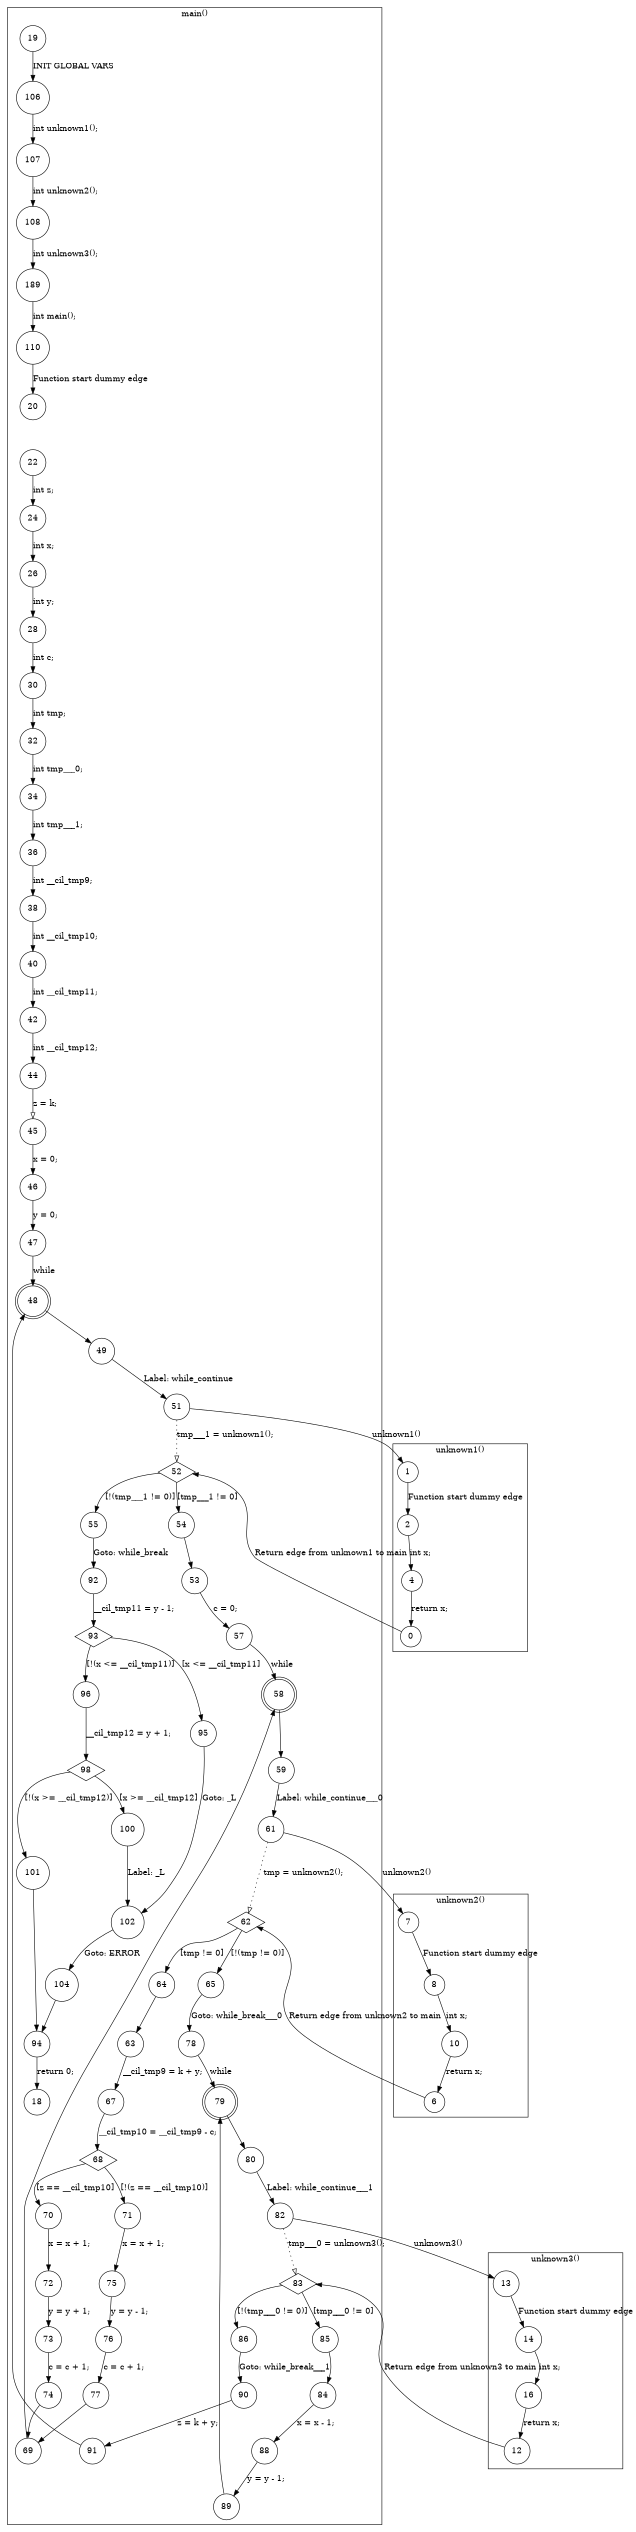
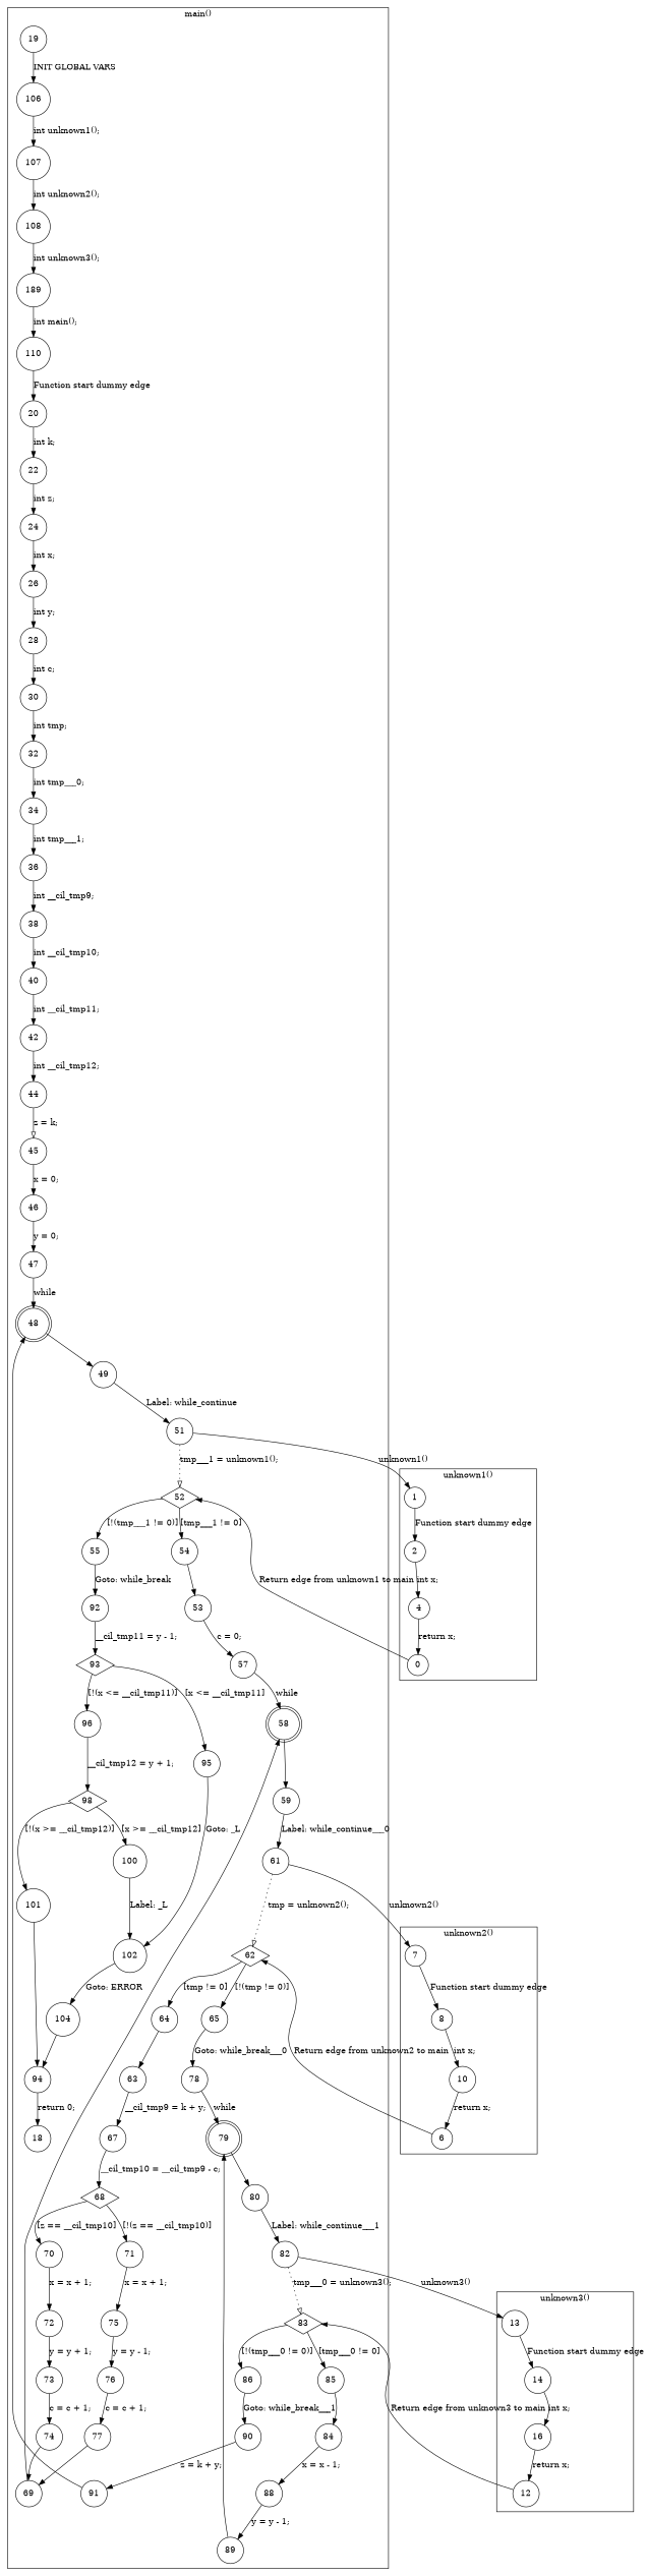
  digraph {
    node [shape=circle]
    7
    8
    10
    6
    13
    14
    16
    12
    1
    2
    4
    0
    48 [shape=doublecircle]
    49
    52 [shape=diamond]
    55
    54
    58 [shape=doublecircle]
    59
    62 [shape=diamond]
    65
    64
    68 [shape=diamond]
    71
    70
    79 [shape=doublecircle]
    80
    83 [shape=diamond]
    86
    85
    93 [shape=diamond]
    96
    95
    98 [shape=diamond]
    101
    100
    19
    106
    107
    108
    n41 [label=189]
    110
    20
    22
    24
    26
    28
    30
    32
    34
    36
    38
    40
    42
    44
    45
    46
    47
    51
    92
    53
    57
    61
    78
    63
    67
    75
    72
    73
    74
    69
    76
    77
    82
    90
    84
    88
    89
    91
    102
    104
    94
    18
    subgraph cluster_1 {
      label="unknown2()"
      7
      8
      10
      6
    }
    subgraph cluster_2 {
      label="unknown3()"
      13
      14
      16
      12
    }
    subgraph cluster_3 {
      label="unknown1()"
      1
      2
      4
      0
    }
    subgraph cluster_4 {
      label="main()"
      48
      49
      52
      55
      54
      58
      59
      62
      65
      64
      68
      71
      70
      79
      80
      83
      86
      85
      93
      96
      95
      98
      101
      100
      19
      106
      107
      108
      n41
      110
      20
      22
      24
      26
      28
      30
      32
      34
      36
      38
      40
      42
      44
      45
      46
      47
      51
      92
      53
      57
      61
      78
      63
      67
      75
      72
      73
      74
      69
      76
      77
      82
      90
      84
      88
      89
      91
      102
      104
      94
      18
    }
    7 -> 8 [label="Function start dummy edge"]
    8 -> 10 [label="int x;"]
    10 -> 6 [label="return x;"]
    6 -> 62 [label="Return edge from unknown2 to main"]
    13 -> 14 [label="Function start dummy edge"]
    14 -> 16 [label="int x;"]
    16 -> 12 [label="return x;"]
    12 -> 83 [label="Return edge from unknown3 to main"]
    1 -> 2 [label="Function start dummy edge"]
    2 -> 4 [label="int x;"]
    4 -> 0 [label="return x;"]
    0 -> 52 [label="Return edge from unknown1 to main"]
    48 -> 49
    49 -> 51 [label="Label: while_continue"]
    52 -> 55 [label="[!(tmp___1 != 0)]"]
    52 -> 54 [label="[tmp___1 != 0]"]
    55 -> 92 [label="Goto: while_break"]
    54 -> 53
    58 -> 59
    59 -> 61 [label="Label: while_continue___0"]
    62 -> 65 [label="[!(tmp != 0)]"]
    62 -> 64 [label="[tmp != 0]"]
    65 -> 78 [label="Goto: while_break___0"]
    64 -> 63
    68 -> 71 [label="[!(z == __cil_tmp10)]"]
    68 -> 70 [label="[z == __cil_tmp10]"]
    71 -> 75 [label="x = x + 1;"]
    70 -> 72 [label="x = x + 1;"]
    79 -> 80
    80 -> 82 [label="Label: while_continue___1"]
    83 -> 86 [label="[!(tmp___0 != 0)]"]
    83 -> 85 [label="[tmp___0 != 0]"]
    86 -> 90 [label="Goto: while_break___1"]
    85 -> 84
    93 -> 96 [label="[!(x <= __cil_tmp11)]"]
    93 -> 95 [label="[x <= __cil_tmp11]"]
    96 -> 98 [label="__cil_tmp12 = y + 1;"]
    95 -> 102 [label="Goto: _L"]
    98 -> 101 [label="[!(x >= __cil_tmp12)]"]
    98 -> 100 [label="[x >= __cil_tmp12]"]
    101 -> 94
    100 -> 102 [label="Label: _L"]
    19 -> 106 [label="INIT GLOBAL VARS"]
    106 -> 107 [label="int unknown1();"]
    107 -> 108 [label="int unknown2();"]
    108 -> n41 [label="int unknown3();"]
    n41 -> 110 [label="int main();"]
    110 -> 20 [label="Function start dummy edge"]
+   20 -> 22 [label="int k;"]
    22 -> 24 [label="int z;"]
    24 -> 26 [label="int x;"]
    26 -> 28 [label="int y;"]
    28 -> 30 [label="int c;"]
    30 -> 32 [label="int tmp;"]
    32 -> 34 [label="int tmp___0;"]
    34 -> 36 [label="int tmp___1;"]
    36 -> 38 [label="int __cil_tmp9;"]
    38 -> 40 [label="int __cil_tmp10;"]
    40 -> 42 [label="int __cil_tmp11;"]
    42 -> 44 [label="int __cil_tmp12;"]
    44 -> 45 [arrowhead=empty label="z = k;"]
    45 -> 46 [label="x = 0;"]
    46 -> 47 [label="y = 0;"]
    47 -> 48 [label=while]
    51 -> 1 [label="unknown1()"]
    51 -> 52 [arrowhead=empty label="tmp___1 = unknown1();" style=dotted]
    92 -> 93 [label="__cil_tmp11 = y - 1;"]
    53 -> 57 [label="c = 0;"]
    57 -> 58 [label=while]
    61 -> 7 [label="unknown2()"]
    61 -> 62 [arrowhead=empty label="tmp = unknown2();" style=dotted]
    78 -> 79 [label=while]
    63 -> 67 [label="__cil_tmp9 = k + y;"]
    67 -> 68 [label="__cil_tmp10 = __cil_tmp9 - c;"]
    75 -> 76 [label="y = y - 1;"]
    72 -> 73 [label="y = y + 1;"]
    73 -> 74 [label="c = c + 1;"]
    74 -> 69
    69 -> 58
    76 -> 77 [label="c = c + 1;"]
    77 -> 69
    82 -> 13 [label="unknown3()"]
    82 -> 83 [arrowhead=empty label="tmp___0 = unknown3();" style=dotted]
    90 -> 91 [label="z = k + y;"]
    84 -> 88 [label="x = x - 1;"]
    88 -> 89 [label="y = y - 1;"]
    89 -> 79
    91 -> 48
    102 -> 104 [label="Goto: ERROR"]
    104 -> 94
    94 -> 18 [label="return 0;"]
  }
